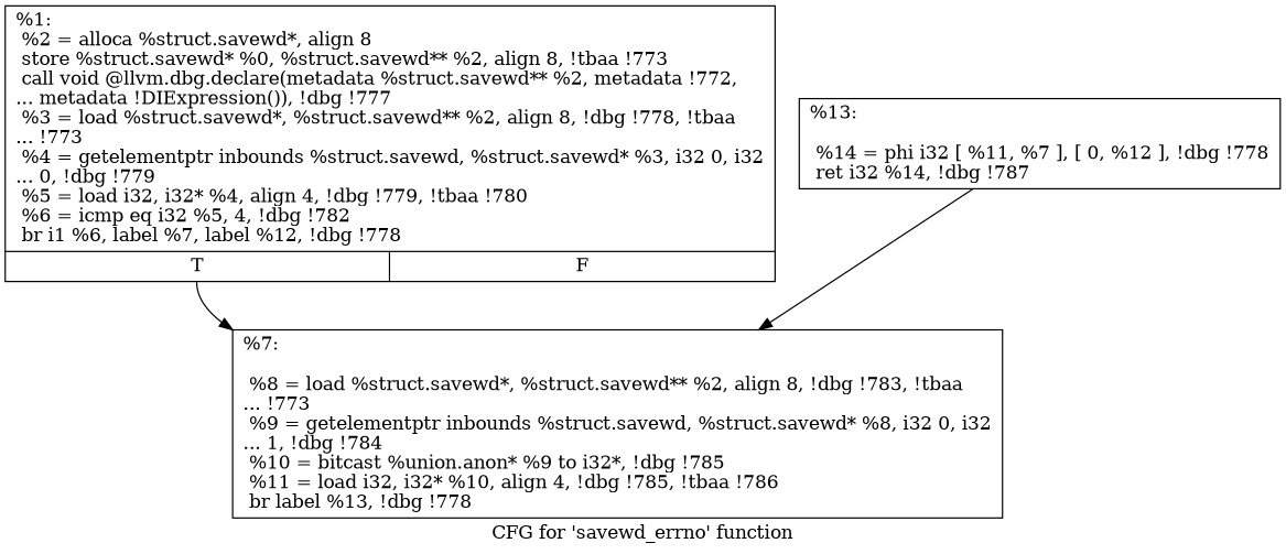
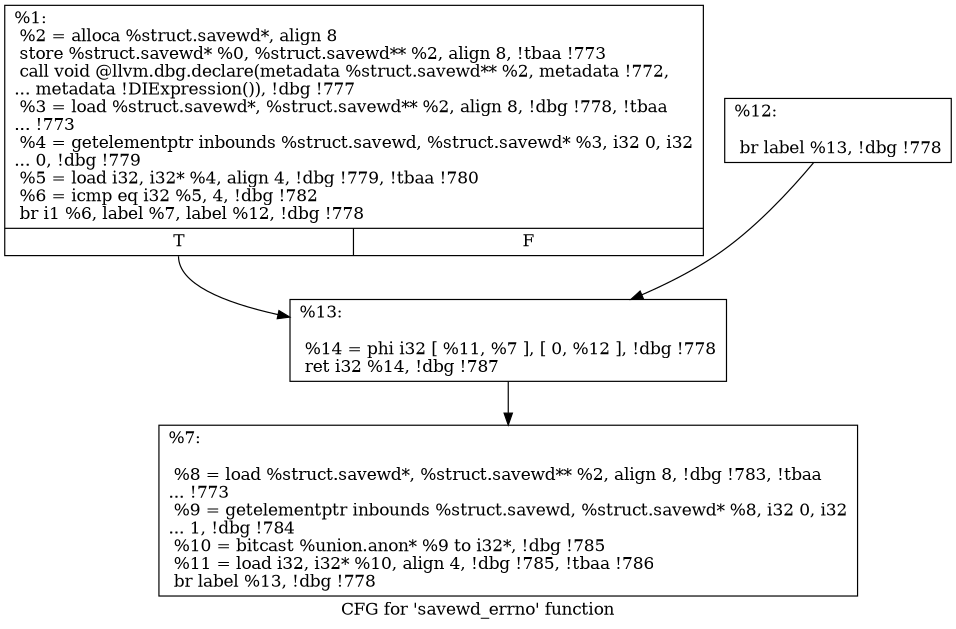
  digraph {
    label="CFG for 'savewd_errno' function"
    node [shape=record]
    n1 [label="{%1:\l  %2 = alloca %struct.savewd*, align 8\l  store %struct.savewd* %0, %struct.savewd** %2, align 8, !tbaa !773\l  call void @llvm.dbg.declare(metadata %struct.savewd** %2, metadata !772,\l... metadata !DIExpression()), !dbg !777\l  %3 = load %struct.savewd*, %struct.savewd** %2, align 8, !dbg !778, !tbaa\l... !773\l  %4 = getelementptr inbounds %struct.savewd, %struct.savewd* %3, i32 0, i32\l... 0, !dbg !779\l  %5 = load i32, i32* %4, align 4, !dbg !779, !tbaa !780\l  %6 = icmp eq i32 %5, 4, !dbg !782\l  br i1 %6, label %7, label %12, !dbg !778\l|{<s0>T|<s1>F}}"]
    n2 [label="{%7:\l\l  %8 = load %struct.savewd*, %struct.savewd** %2, align 8, !dbg !783, !tbaa\l... !773\l  %9 = getelementptr inbounds %struct.savewd, %struct.savewd* %8, i32 0, i32\l... 1, !dbg !784\l  %10 = bitcast %union.anon* %9 to i32*, !dbg !785\l  %11 = load i32, i32* %10, align 4, !dbg !785, !tbaa !786\l  br label %13, !dbg !778\l}"]
+   n3 [label="{%12:\l\l  br label %13, !dbg !778\l}"]
    n4 [label="{%13:\l\l  %14 = phi i32 [ %11, %7 ], [ 0, %12 ], !dbg !778\l  ret i32 %14, !dbg !787\l}"]
-   n1 -> n2 [tailport=s0]
+   n1 -> n4 [tailport=s0]
+   n3 -> n4
    n4 -> n2
  }
